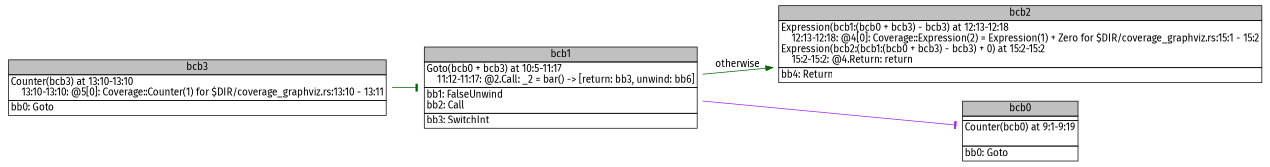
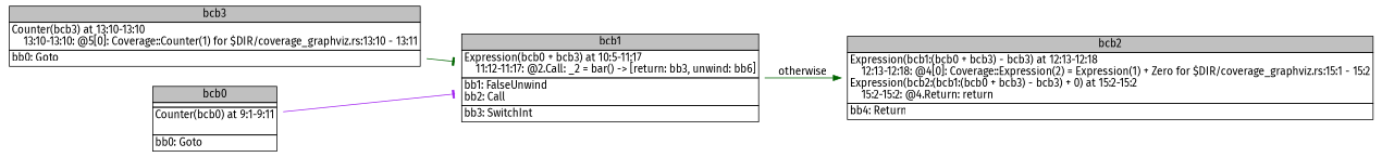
  digraph {
    fontname="Fira Sans"
    rankdir=LR
    node [fontname="Fira Sans" shape=none]
    edge [arrowhead=tee color=darkgreen fontname="Fira Sans"]
    n1 [label=<<table border="0" cellborder="1" cellspacing="0"><tr><td bgcolor="gray" align="center" colspan="1">bcb3</td></tr><tr><td align="left" balign="left">Counter(bcb3) at 13:10-13:10<br align="left"/>    13:10-13:10: @5[0]: Coverage::Counter(1) for $DIR/coverage_graphviz.rs:13:10 - 13:11</td></tr><tr><td align="left" balign="left">bb0: Goto</td></tr></table>>]
-   n2 [label=<<table border="0" cellborder="1" cellspacing="0"><tr><td bgcolor="gray" align="center" colspan="1">bcb1</td></tr><tr><td align="left" balign="left">Goto(bcb0 + bcb3) at 10:5-11:17<br align="left"/>    11:12-11:17: @2.Call: _2 = bar() -&gt; [return: bb3, unwind: bb6]</td></tr><tr><td align="left" balign="left">bb1: FalseUnwind<br align="left"/>bb2: Call</td></tr><tr><td align="left" balign="left">bb3: SwitchInt</td></tr></table>>]
+   n2 [label=<<table border="0" cellborder="1" cellspacing="0"><tr><td bgcolor="gray" align="center" colspan="1">bcb1</td></tr><tr><td align="left" balign="left">Expression(bcb0 + bcb3) at 10:5-11:17<br align="left"/>    11:12-11:17: @2.Call: _2 = bar() -&gt; [return: bb3, unwind: bb6]</td></tr><tr><td align="left" balign="left">bb1: FalseUnwind<br align="left"/>bb2: Call</td></tr><tr><td align="left" balign="left">bb3: SwitchInt</td></tr></table>>]
    n3 [label=<<table border="0" cellborder="1" cellspacing="0"><tr><td bgcolor="gray" align="center" colspan="1">bcb2</td></tr><tr><td align="left" balign="left">Expression(bcb1:(bcb0 + bcb3) - bcb3) at 12:13-12:18<br align="left"/>    12:13-12:18: @4[0]: Coverage::Expression(2) = Expression(1) + Zero for $DIR/coverage_graphviz.rs:15:1 - 15:2<br align="left"/>Expression(bcb2:(bcb1:(bcb0 + bcb3) - bcb3) + 0) at 15:2-15:2<br align="left"/>    15:2-15:2: @4.Return: return</td></tr><tr><td align="left" balign="left">bb4: Return</td></tr></table>>]
-   n4 [label=<<table border="0" cellborder="1" cellspacing="0"><tr><td bgcolor="gray" align="center" colspan="1">bcb0</td></tr><tr><td align="left" balign="left"></td></tr><tr><td align="left" balign="left">Counter(bcb0) at 9:1-9:19<br align="left"/>    </td></tr><tr><td align="left" balign="left">bb0: Goto</td></tr></table>>]
+   n4 [label=<<table border="0" cellborder="1" cellspacing="0"><tr><td bgcolor="gray" align="center" colspan="1">bcb0</td></tr><tr><td align="left" balign="left"></td></tr><tr><td align="left" balign="left">Counter(bcb0) at 9:1-9:11<br align="left"/>    </td></tr><tr><td align="left" balign="left">bb0: Goto</td></tr></table>>]
    n1 -> n2
    n2 -> n3 [arrowhead=normal label=<otherwise>]
-   n2 -> n4 [color=purple]
+   n4 -> n2 [color=purple]
  }
